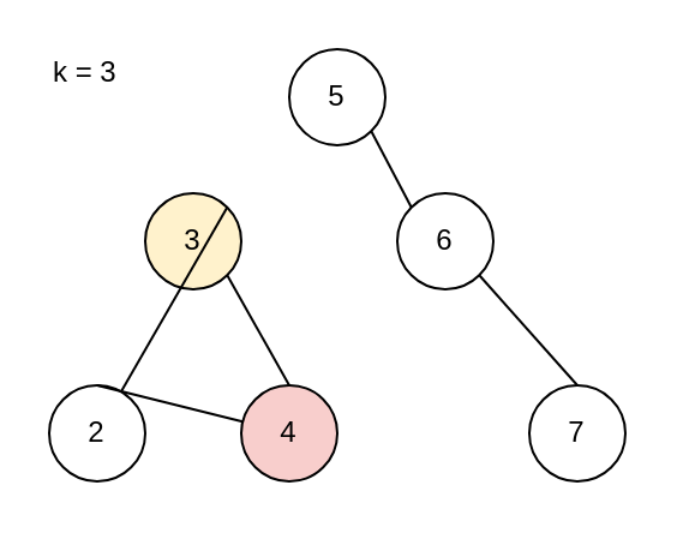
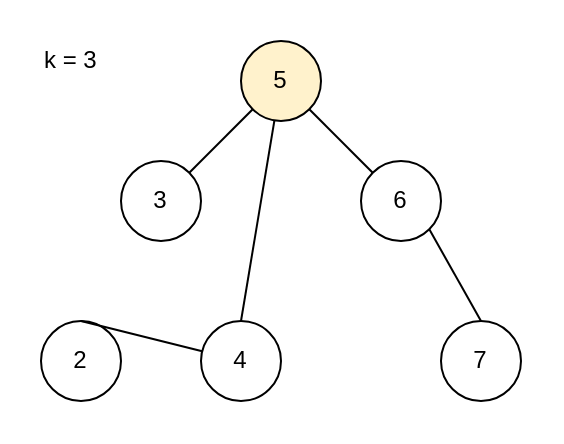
  <mxCell id="0" />
  <mxCell id="1" parent="0" />
- <mxCell id="2" value="5" style="ellipse;whiteSpace=wrap;html=1;aspect=fixed;" vertex="1" parent="1"><mxGeometry x="120" y="20" width="40" height="40" as="geometry" /></mxCell>
- <mxCell id="3" value="3" style="ellipse;whiteSpace=wrap;html=1;aspect=fixed;fillColor=#fff2cc;" vertex="1" parent="1"><mxGeometry x="60" y="80" width="40" height="40" as="geometry" /></mxCell>
- <mxCell id="4" value="6" style="ellipse;whiteSpace=wrap;html=1;aspect=fixed;" vertex="1" parent="1"><mxGeometry x="165" y="80" width="40" height="40" as="geometry" /></mxCell>
+ <mxCell id="2" value="5" style="ellipse;whiteSpace=wrap;html=1;aspect=fixed;fillColor=#fff2cc;" vertex="1" parent="1"><mxGeometry x="120" y="20" width="40" height="40" as="geometry" /></mxCell>
+ <mxCell id="3" value="3" style="ellipse;whiteSpace=wrap;html=1;aspect=fixed;" vertex="1" parent="1"><mxGeometry x="60" y="80" width="40" height="40" as="geometry" /></mxCell>
+ <mxCell id="4" value="6" style="ellipse;whiteSpace=wrap;html=1;aspect=fixed;" vertex="1" parent="1"><mxGeometry x="180" y="80" width="40" height="40" as="geometry" /></mxCell>
  <mxCell id="5" value="7" style="ellipse;whiteSpace=wrap;html=1;aspect=fixed;" vertex="1" parent="1"><mxGeometry x="220" y="160" width="40" height="40" as="geometry" /></mxCell>
  <mxCell id="6" value="2" style="ellipse;whiteSpace=wrap;html=1;aspect=fixed;" vertex="1" parent="1"><mxGeometry x="20" y="160" width="40" height="40" as="geometry" /></mxCell>
- <mxCell id="7" value="4" style="ellipse;whiteSpace=wrap;html=1;aspect=fixed;fillColor=#f8cecc;" vertex="1" parent="1"><mxGeometry x="100" y="160" width="40" height="40" as="geometry" /></mxCell>
- <mxCell id="8" value="" style="endArrow=none;html=1;exitX=1;exitY=0;exitDx=0;exitDy=0;" edge="1" parent="1" source="3" target="6"><mxGeometry width="50" height="50" relative="1" as="geometry"><mxPoint x="20" y="270" as="sourcePoint" /><mxPoint x="70" y="220" as="targetPoint" /></mxGeometry></mxCell>
+ <mxCell id="7" value="4" style="ellipse;whiteSpace=wrap;html=1;aspect=fixed;" vertex="1" parent="1"><mxGeometry x="100" y="160" width="40" height="40" as="geometry" /></mxCell>
+ <mxCell id="8" value="" style="endArrow=none;html=1;entryX=0;entryY=1;entryDx=0;entryDy=0;exitX=1;exitY=0;exitDx=0;exitDy=0;" edge="1" parent="1" source="3" target="2"><mxGeometry width="50" height="50" relative="1" as="geometry"><mxPoint x="20" y="270" as="sourcePoint" /><mxPoint x="70" y="220" as="targetPoint" /></mxGeometry></mxCell>
  <mxCell id="9" value="" style="endArrow=none;html=1;exitX=0.5;exitY=0;exitDx=0;exitDy=0;" edge="1" parent="1" source="6" target="7"><mxGeometry width="50" height="50" relative="1" as="geometry"><mxPoint x="144" y="96" as="sourcePoint" /><mxPoint x="176" y="64" as="targetPoint" /></mxGeometry></mxCell>
- <mxCell id="10" value="" style="endArrow=none;html=1;entryX=1;entryY=1;entryDx=0;entryDy=0;exitX=0.5;exitY=0;exitDx=0;exitDy=0;" edge="1" parent="1" source="7" target="3"><mxGeometry width="50" height="50" relative="1" as="geometry"><mxPoint x="104" y="176" as="sourcePoint" /><mxPoint x="116" y="124" as="targetPoint" /></mxGeometry></mxCell>
+ <mxCell id="10" value="" style="endArrow=none;html=1;exitX=0.5;exitY=0;exitDx=0;exitDy=0;" edge="1" parent="1" source="7" target="2"><mxGeometry width="50" height="50" relative="1" as="geometry"><mxPoint x="104" y="176" as="sourcePoint" /><mxPoint x="116" y="124" as="targetPoint" /></mxGeometry></mxCell>
  <mxCell id="11" value="" style="endArrow=none;html=1;entryX=1;entryY=1;entryDx=0;entryDy=0;exitX=0;exitY=0;exitDx=0;exitDy=0;" edge="1" parent="1" source="4" target="2"><mxGeometry width="50" height="50" relative="1" as="geometry"><mxPoint x="116" y="176" as="sourcePoint" /><mxPoint x="104" y="124" as="targetPoint" /></mxGeometry></mxCell>
  <mxCell id="12" value="" style="endArrow=none;html=1;entryX=1;entryY=1;entryDx=0;entryDy=0;exitX=0.5;exitY=0;exitDx=0;exitDy=0;" edge="1" parent="1" source="5" target="4"><mxGeometry width="50" height="50" relative="1" as="geometry"><mxPoint x="196" y="96" as="sourcePoint" /><mxPoint x="164" y="64" as="targetPoint" /></mxGeometry></mxCell>
  <mxCell id="13" value="k = 3" style="text;html=1;strokeColor=none;fillColor=none;align=left;verticalAlign=middle;whiteSpace=wrap;rounded=0;" vertex="1" parent="1"><mxGeometry x="20" y="20" width="80" height="20" as="geometry" /></mxCell>
